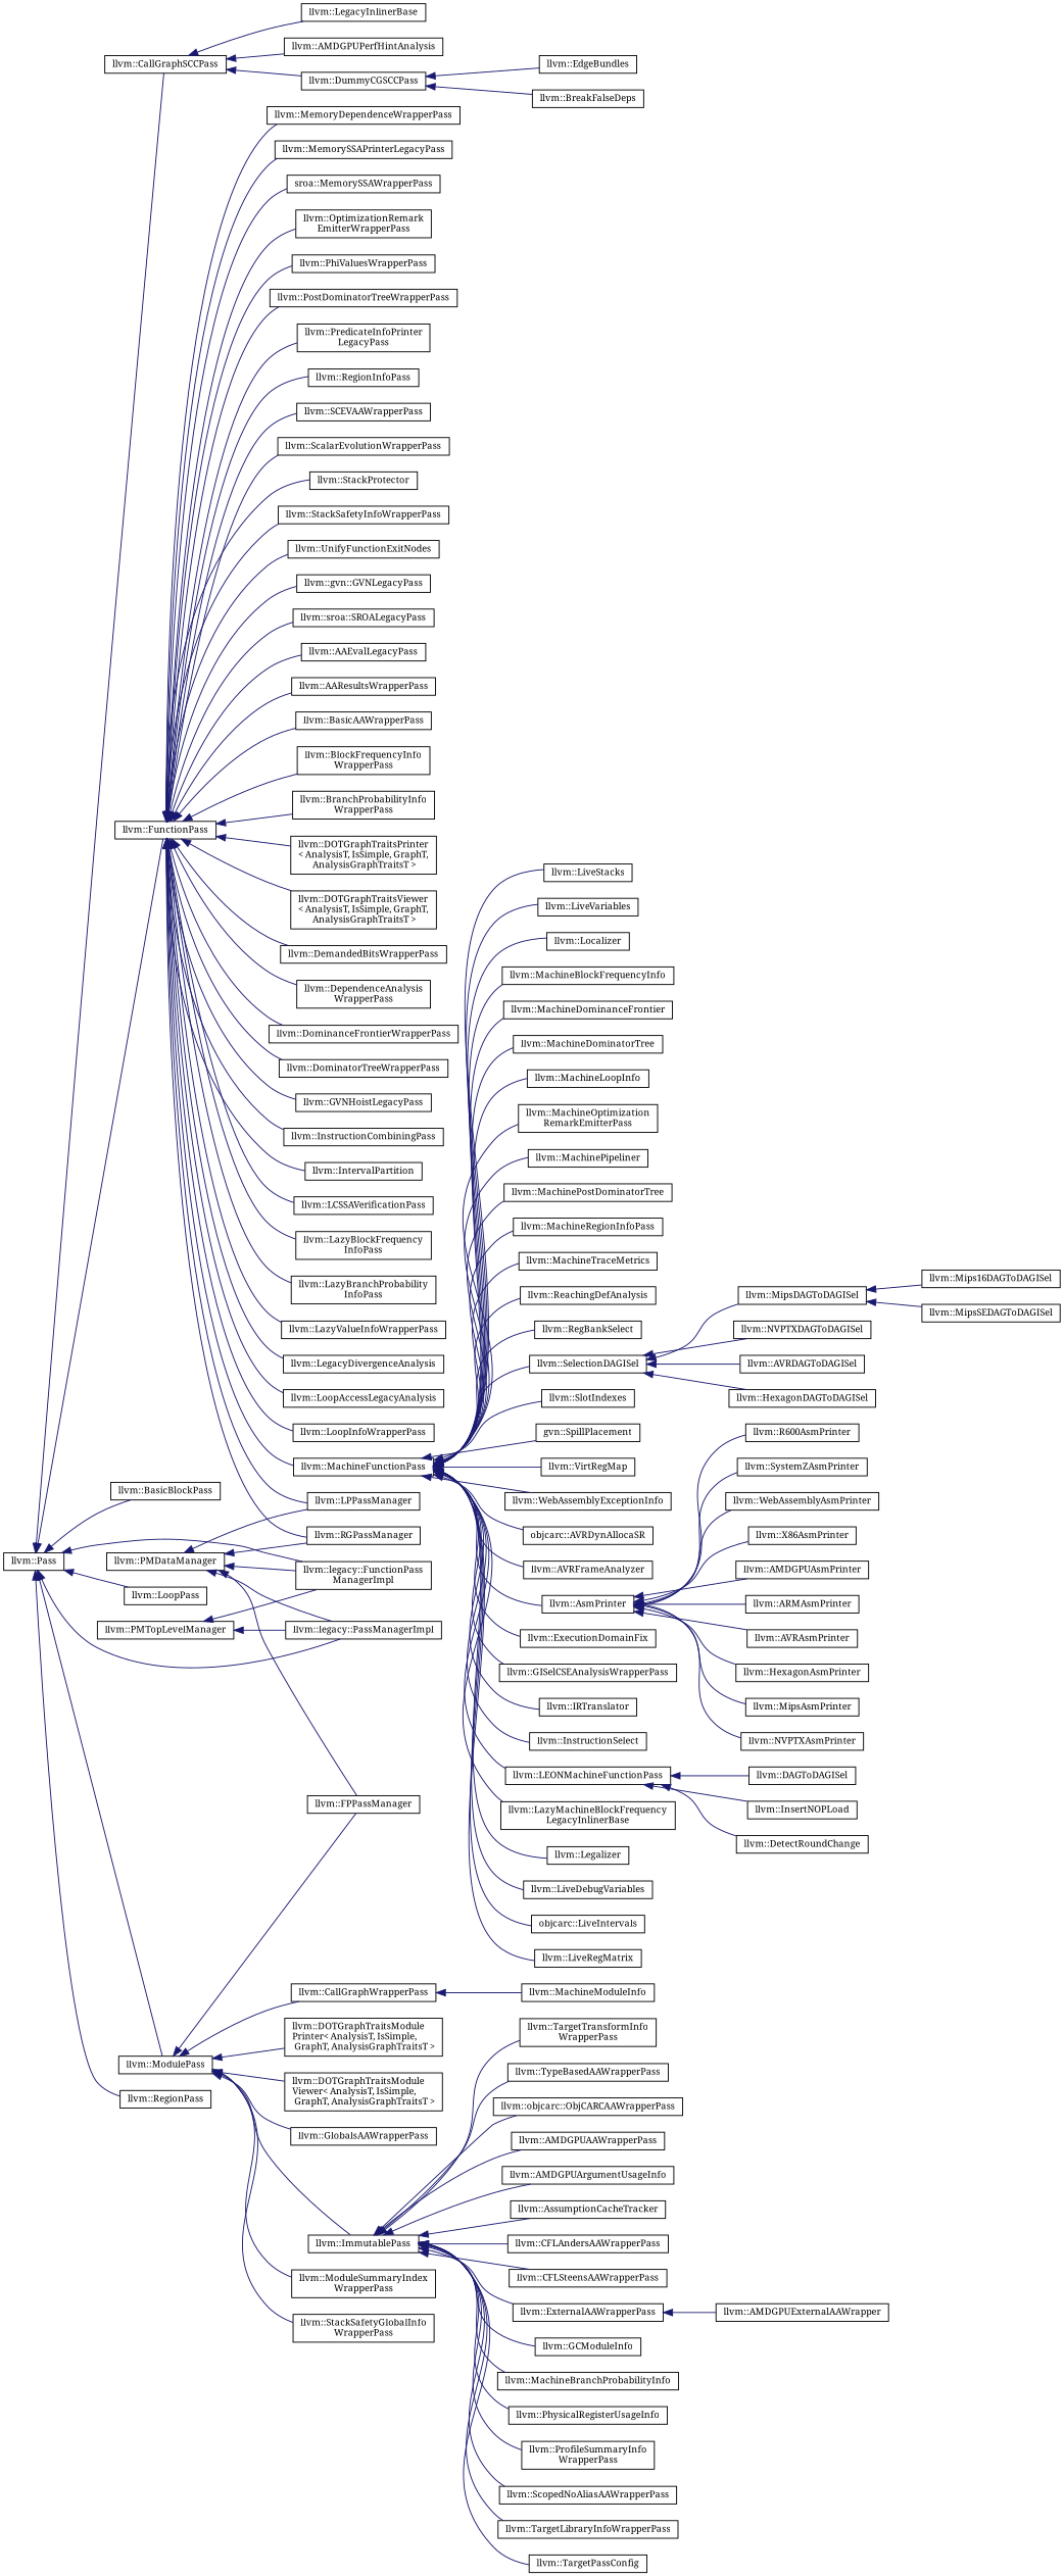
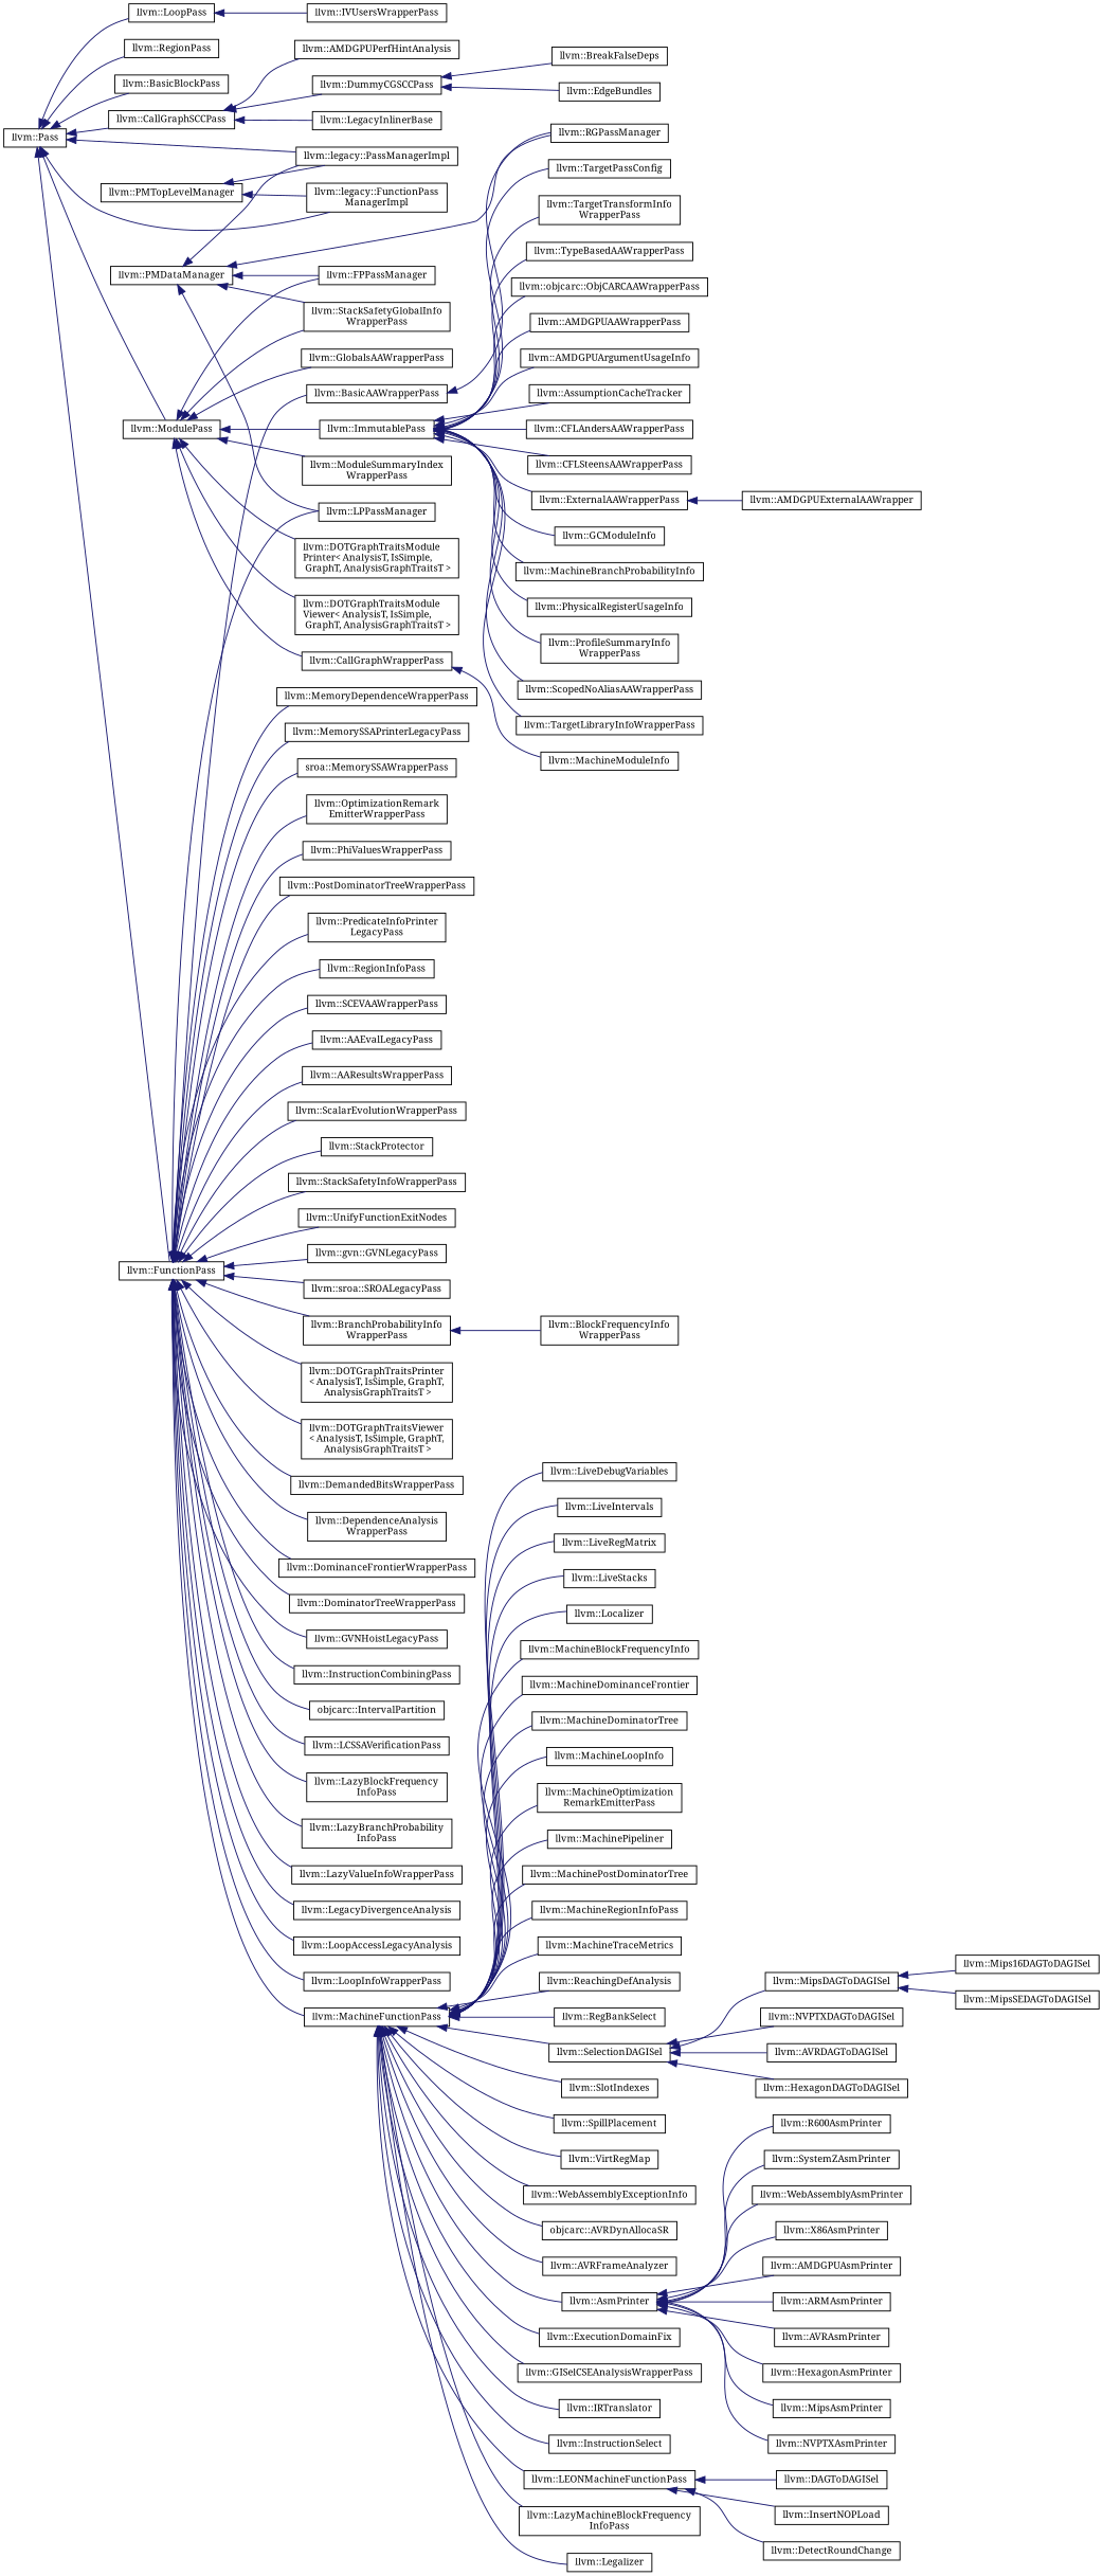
  digraph {
    fontname="Noto Serif"
    rankdir=LR
    node [color=black fontname="Noto Serif" fontsize=10 shape=box]
    edge [color=midnightblue dir=back fontname="Noto Serif" fontsize=10 labelfontname=Helvetica labelfontsize=10 style=solid]
    n1 [height=0.2 label="llvm::Pass" width=0.4]
    n2 [height=0.2 label="llvm::BasicBlockPass" width=0.4]
    n3 [height=0.2 label="llvm::CallGraphSCCPass" width=0.4]
    n4 [height=0.2 label="llvm::FunctionPass" width=0.4]
    n5 [height=0.2 label="llvm::LoopPass" width=0.4]
    n6 [height=0.2 label="llvm::ModulePass" width=0.4]
    n7 [height=0.2 label="llvm::RegionPass" width=0.4]
    n8 [height=0.2 label="llvm::legacy::FunctionPass\lManagerImpl" width=0.4]
    n9 [height=0.2 label="llvm::legacy::PassManagerImpl" width=0.4]
    n10 [height=0.2 label="llvm::AMDGPUPerfHintAnalysis" width=0.4]
    n11 [height=0.2 label="llvm::DummyCGSCCPass" width=0.4]
    n12 [height=0.2 label="llvm::LegacyInlinerBase" width=0.4]
    n13 [height=0.2 label="llvm::AAEvalLegacyPass" width=0.4]
    n14 [height=0.2 label="llvm::AAResultsWrapperPass" width=0.4]
    n15 [height=0.2 label="llvm::BasicAAWrapperPass" width=0.4]
    n16 [height=0.2 label="llvm::BlockFrequencyInfo\lWrapperPass" width=0.4]
    n17 [height=0.2 label="llvm::BranchProbabilityInfo\lWrapperPass" width=0.4]
    n18 [height=0.2 label="llvm::DOTGraphTraitsPrinter\l\< AnalysisT, IsSimple, GraphT,\l AnalysisGraphTraitsT \>" width=0.4]
    n19 [height=0.2 label="llvm::DOTGraphTraitsViewer\l\< AnalysisT, IsSimple, GraphT,\l AnalysisGraphTraitsT \>" width=0.4]
    n20 [height=0.2 label="llvm::DemandedBitsWrapperPass" width=0.4]
    n21 [height=0.2 label="llvm::DependenceAnalysis\lWrapperPass" width=0.4]
    n22 [height=0.2 label="llvm::DominanceFrontierWrapperPass" width=0.4]
    n23 [height=0.2 label="llvm::DominatorTreeWrapperPass" width=0.4]
    n24 [height=0.2 label="llvm::GVNHoistLegacyPass" width=0.4]
    n25 [height=0.2 label="llvm::InstructionCombiningPass" width=0.4]
-   n26 [height=0.2 label="llvm::IntervalPartition" width=0.4]
+   n26 [height=0.2 label="objcarc::IntervalPartition" width=0.4]
    n27 [height=0.2 label="llvm::LCSSAVerificationPass" width=0.4]
    n28 [height=0.2 label="llvm::LPPassManager" width=0.4]
    n29 [height=0.2 label="llvm::LazyBlockFrequency\lInfoPass" width=0.4]
    n30 [height=0.2 label="llvm::LazyBranchProbability\lInfoPass" width=0.4]
    n31 [height=0.2 label="llvm::LazyValueInfoWrapperPass" width=0.4]
    n32 [height=0.2 label="llvm::LegacyDivergenceAnalysis" width=0.4]
    n33 [height=0.2 label="llvm::LoopAccessLegacyAnalysis" width=0.4]
    n34 [height=0.2 label="llvm::LoopInfoWrapperPass" width=0.4]
    n35 [height=0.2 label="llvm::MachineFunctionPass" width=0.4]
    n36 [height=0.2 label="llvm::MemoryDependenceWrapperPass" width=0.4]
    n37 [height=0.2 label="llvm::MemorySSAPrinterLegacyPass" width=0.4]
    n38 [height=0.2 label="sroa::MemorySSAWrapperPass" width=0.4]
    n39 [height=0.2 label="llvm::OptimizationRemark\lEmitterWrapperPass" width=0.4]
    n40 [height=0.2 label="llvm::PhiValuesWrapperPass" width=0.4]
    n41 [height=0.2 label="llvm::PostDominatorTreeWrapperPass" width=0.4]
    n42 [height=0.2 label="llvm::PredicateInfoPrinter\lLegacyPass" width=0.4]
    n43 [height=0.2 label="llvm::RGPassManager" width=0.4]
    n44 [height=0.2 label="llvm::RegionInfoPass" width=0.4]
    n45 [height=0.2 label="llvm::SCEVAAWrapperPass" width=0.4]
    n46 [height=0.2 label="llvm::ScalarEvolutionWrapperPass" width=0.4]
    n47 [height=0.2 label="llvm::StackProtector" width=0.4]
    n48 [height=0.2 label="llvm::StackSafetyInfoWrapperPass" width=0.4]
    n49 [height=0.2 label="llvm::UnifyFunctionExitNodes" width=0.4]
    n50 [height=0.2 label="llvm::gvn::GVNLegacyPass" width=0.4]
    n51 [height=0.2 label="llvm::sroa::SROALegacyPass" width=0.4]
+   n52 [height=0.2 label="llvm::IVUsersWrapperPass" width=0.4]
    n53 [height=0.2 label="llvm::CallGraphWrapperPass" width=0.4]
    n54 [height=0.2 label="llvm::DOTGraphTraitsModule\lPrinter\< AnalysisT, IsSimple,\l GraphT, AnalysisGraphTraitsT \>" width=0.4]
    n55 [height=0.2 label="llvm::DOTGraphTraitsModule\lViewer\< AnalysisT, IsSimple,\l GraphT, AnalysisGraphTraitsT \>" width=0.4]
    n56 [height=0.2 label="llvm::FPPassManager" width=0.4]
    n57 [height=0.2 label="llvm::GlobalsAAWrapperPass" width=0.4]
    n58 [height=0.2 label="llvm::ImmutablePass" width=0.4]
    n59 [height=0.2 label="llvm::ModuleSummaryIndex\lWrapperPass" width=0.4]
    n60 [height=0.2 label="llvm::StackSafetyGlobalInfo\lWrapperPass" width=0.4]
    n61 [height=0.2 label="llvm::BreakFalseDeps" width=0.4]
    n62 [height=0.2 label="llvm::EdgeBundles" width=0.4]
    n63 [height=0.2 label="objcarc::AVRDynAllocaSR" width=0.4]
    n64 [height=0.2 label="llvm::AVRFrameAnalyzer" width=0.4]
    n65 [height=0.2 label="llvm::AsmPrinter" width=0.4]
    n66 [height=0.2 label="llvm::ExecutionDomainFix" width=0.4]
    n67 [height=0.2 label="llvm::GISelCSEAnalysisWrapperPass" width=0.4]
    n68 [height=0.2 label="llvm::IRTranslator" width=0.4]
    n69 [height=0.2 label="llvm::InstructionSelect" width=0.4]
    n70 [height=0.2 label="llvm::LEONMachineFunctionPass" width=0.4]
-   n71 [height=0.2 label="llvm::LazyMachineBlockFrequency\lLegacyInlinerBase" width=0.4]
+   n71 [height=0.2 label="llvm::LazyMachineBlockFrequency\lInfoPass" width=0.4]
    n72 [height=0.2 label="llvm::Legalizer" width=0.4]
    n73 [height=0.2 label="llvm::LiveDebugVariables" width=0.4]
-   n74 [height=0.2 label="objcarc::LiveIntervals" width=0.4]
+   n74 [height=0.2 label="llvm::LiveIntervals" width=0.4]
    n75 [height=0.2 label="llvm::LiveRegMatrix" width=0.4]
    n76 [height=0.2 label="llvm::LiveStacks" width=0.4]
-   n77 [height=0.2 label="llvm::LiveVariables" width=0.4]
    n78 [height=0.2 label="llvm::Localizer" width=0.4]
    n79 [height=0.2 label="llvm::MachineBlockFrequencyInfo" width=0.4]
    n80 [height=0.2 label="llvm::MachineDominanceFrontier" width=0.4]
    n81 [height=0.2 label="llvm::MachineDominatorTree" width=0.4]
    n82 [height=0.2 label="llvm::MachineLoopInfo" width=0.4]
    n83 [height=0.2 label="llvm::MachineOptimization\lRemarkEmitterPass" width=0.4]
    n84 [height=0.2 label="llvm::MachinePipeliner" width=0.4]
    n85 [height=0.2 label="llvm::MachinePostDominatorTree" width=0.4]
    n86 [height=0.2 label="llvm::MachineRegionInfoPass" width=0.4]
    n87 [height=0.2 label="llvm::MachineTraceMetrics" width=0.4]
    n88 [height=0.2 label="llvm::ReachingDefAnalysis" width=0.4]
    n89 [height=0.2 label="llvm::RegBankSelect" width=0.4]
    n90 [height=0.2 label="llvm::SelectionDAGISel" width=0.4]
    n91 [height=0.2 label="llvm::SlotIndexes" width=0.4]
-   n92 [height=0.2 label="gvn::SpillPlacement" width=0.4]
+   n92 [height=0.2 label="llvm::SpillPlacement" width=0.4]
    n93 [height=0.2 label="llvm::VirtRegMap" width=0.4]
    n94 [height=0.2 label="llvm::WebAssemblyExceptionInfo" width=0.4]
    n95 [height=0.2 label="llvm::AMDGPUAsmPrinter" width=0.4]
    n96 [height=0.2 label="llvm::ARMAsmPrinter" width=0.4]
    n97 [height=0.2 label="llvm::AVRAsmPrinter" width=0.4]
    n98 [height=0.2 label="llvm::HexagonAsmPrinter" width=0.4]
    n99 [height=0.2 label="llvm::MipsAsmPrinter" width=0.4]
    n100 [height=0.2 label="llvm::NVPTXAsmPrinter" width=0.4]
    n101 [height=0.2 label="llvm::R600AsmPrinter" width=0.4]
    n102 [height=0.2 label="llvm::SystemZAsmPrinter" width=0.4]
    n103 [height=0.2 label="llvm::WebAssemblyAsmPrinter" width=0.4]
    n104 [height=0.2 label="llvm::X86AsmPrinter" width=0.4]
    n105 [height=0.2 label="llvm::DetectRoundChange" width=0.4]
    n106 [height=0.2 label="llvm::DAGToDAGISel" width=0.4]
    n107 [height=0.2 label="llvm::InsertNOPLoad" width=0.4]
    n108 [height=0.2 label="llvm::AVRDAGToDAGISel" width=0.4]
    n109 [height=0.2 label="llvm::HexagonDAGToDAGISel" width=0.4]
    n110 [height=0.2 label="llvm::MipsDAGToDAGISel" width=0.4]
    n111 [height=0.2 label="llvm::NVPTXDAGToDAGISel" width=0.4]
    n112 [height=0.2 label="llvm::Mips16DAGToDAGISel" width=0.4]
    n113 [height=0.2 label="llvm::MipsSEDAGToDAGISel" width=0.4]
    n114 [height=0.2 label="llvm::MachineModuleInfo" width=0.4]
    n115 [height=0.2 label="llvm::AMDGPUAAWrapperPass" width=0.4]
    n116 [height=0.2 label="llvm::AMDGPUArgumentUsageInfo" width=0.4]
    n117 [height=0.2 label="llvm::AssumptionCacheTracker" width=0.4]
    n118 [height=0.2 label="llvm::CFLAndersAAWrapperPass" width=0.4]
    n119 [height=0.2 label="llvm::CFLSteensAAWrapperPass" width=0.4]
    n120 [height=0.2 label="llvm::ExternalAAWrapperPass" width=0.4]
    n121 [height=0.2 label="llvm::GCModuleInfo" width=0.4]
    n122 [height=0.2 label="llvm::MachineBranchProbabilityInfo" width=0.4]
    n123 [height=0.2 label="llvm::PhysicalRegisterUsageInfo" width=0.4]
    n124 [height=0.2 label="llvm::ProfileSummaryInfo\lWrapperPass" width=0.4]
    n125 [height=0.2 label="llvm::ScopedNoAliasAAWrapperPass" width=0.4]
    n126 [height=0.2 label="llvm::TargetLibraryInfoWrapperPass" width=0.4]
    n127 [height=0.2 label="llvm::TargetPassConfig" width=0.4]
    n128 [height=0.2 label="llvm::TargetTransformInfo\lWrapperPass" width=0.4]
    n129 [height=0.2 label="llvm::TypeBasedAAWrapperPass" width=0.4]
    n130 [height=0.2 label="llvm::objcarc::ObjCARCAAWrapperPass" width=0.4]
    n131 [height=0.2 label="llvm::AMDGPUExternalAAWrapper" width=0.4]
    n132 [height=0.2 label="llvm::PMDataManager" width=0.4]
    n133 [height=0.2 label="llvm::PMTopLevelManager" width=0.4]
    n1 -> n2
    n1 -> n3
    n1 -> n4
    n1 -> n5
    n1 -> n6
    n1 -> n7
    n1 -> n8
    n1 -> n9
    n3 -> n10
    n3 -> n11
    n3 -> n12
    n4 -> n13
    n4 -> n14
    n4 -> n15
-   n4 -> n16
+   n17 -> n16
    n4 -> n17
    n4 -> n18
    n4 -> n19
    n4 -> n20
    n4 -> n21
    n4 -> n22
    n4 -> n23
    n4 -> n24
    n4 -> n25
    n4 -> n26
    n4 -> n27
    n4 -> n28
    n4 -> n29
    n4 -> n30
    n4 -> n31
    n4 -> n32
    n4 -> n33
    n4 -> n34
    n4 -> n35
    n4 -> n36
    n4 -> n37
    n4 -> n38
    n4 -> n39
    n4 -> n40
    n4 -> n41
    n4 -> n42
-   n4 -> n43
+   n15 -> n43
    n4 -> n44
    n4 -> n45
    n4 -> n46
    n4 -> n47
    n4 -> n48
    n4 -> n49
    n4 -> n50
    n4 -> n51
+   n5 -> n52
    n6 -> n53
    n6 -> n54
    n6 -> n55
    n6 -> n56
    n6 -> n57
    n6 -> n58
    n6 -> n59
    n6 -> n60
    n11 -> n61
    n11 -> n62
    n35 -> n63
    n35 -> n64
    n35 -> n65
    n35 -> n66
    n35 -> n67
    n35 -> n68
    n35 -> n69
    n35 -> n70
    n35 -> n71
    n35 -> n72
    n35 -> n73
    n35 -> n74
    n35 -> n75
    n35 -> n76
-   n35 -> n77
    n35 -> n78
    n35 -> n79
    n35 -> n80
    n35 -> n81
    n35 -> n82
    n35 -> n83
    n35 -> n84
    n35 -> n85
    n35 -> n86
    n35 -> n87
    n35 -> n88
    n35 -> n89
    n35 -> n90
    n35 -> n91
    n35 -> n92
    n35 -> n93
    n35 -> n94
    n53 -> n114
    n58 -> n115
    n58 -> n116
    n58 -> n117
    n58 -> n118
    n58 -> n119
    n58 -> n120
    n58 -> n121
    n58 -> n122
    n58 -> n123
    n58 -> n124
    n58 -> n125
    n58 -> n126
    n58 -> n127
    n58 -> n128
    n58 -> n129
    n58 -> n130
    n65 -> n95
    n65 -> n96
    n65 -> n97
    n65 -> n98
    n65 -> n99
    n65 -> n100
    n65 -> n101
    n65 -> n102
    n65 -> n103
    n65 -> n104
    n70 -> n105
    n70 -> n106
    n70 -> n107
    n90 -> n108
    n90 -> n109
    n90 -> n110
    n90 -> n111
    n110 -> n112
    n110 -> n113
    n120 -> n131
-   n132 -> n8
+   n132 -> n60
    n132 -> n9
    n132 -> n28
    n132 -> n43
    n132 -> n56
    n133 -> n8
    n133 -> n9
  }
